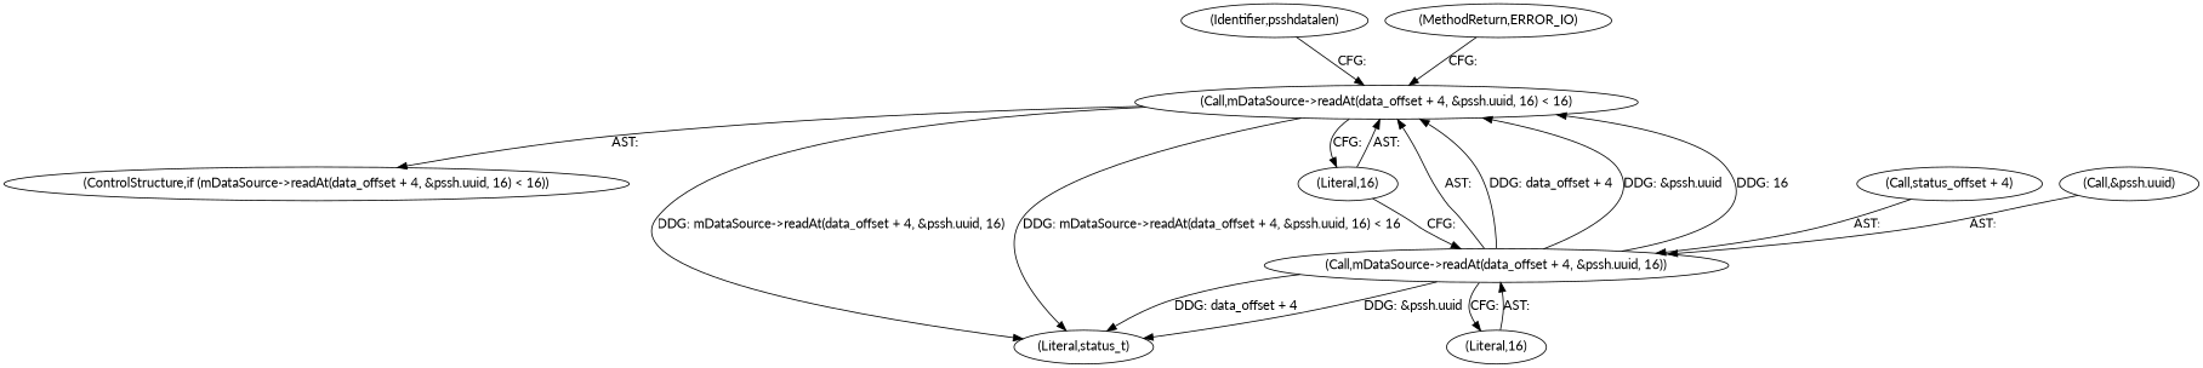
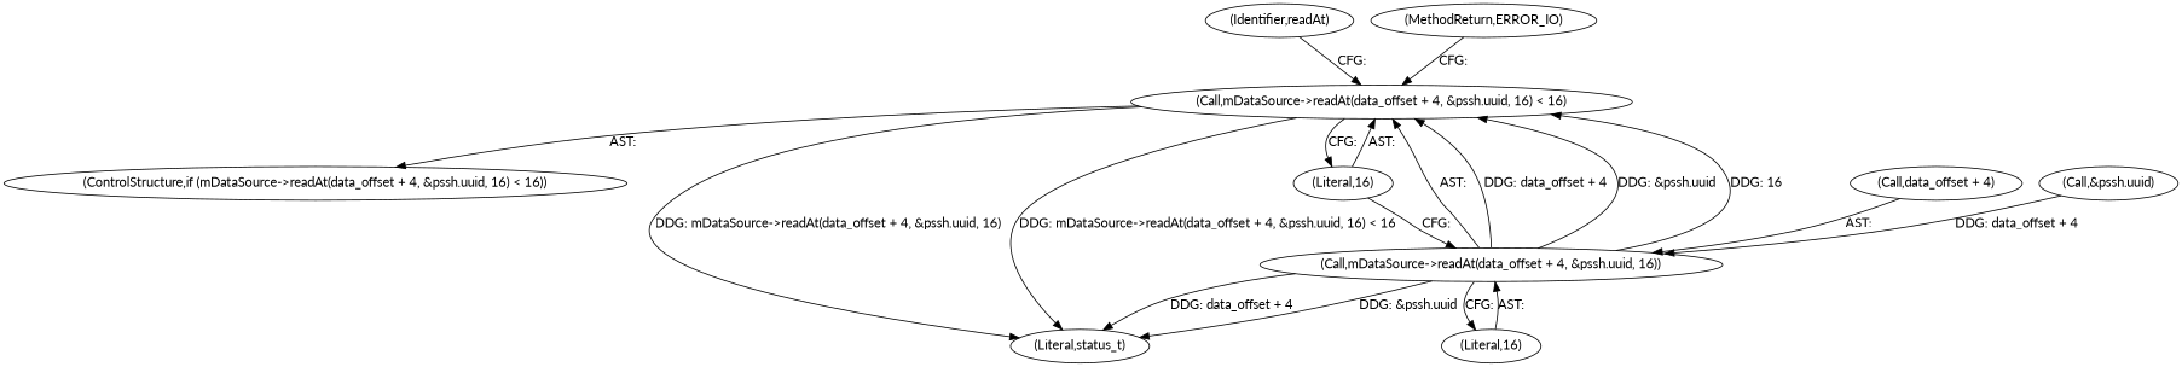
  digraph {
    fontname=Lato
    node [fontname=Lato]
    edge [fontname=Lato]
    n1 [label="(Call,mDataSource->readAt(data_offset + 4, &pssh.uuid, 16) < 16)"]
    n2 [label="(ControlStructure,if (mDataSource->readAt(data_offset + 4, &pssh.uuid, 16) < 16))"]
    n3 [label="(Literal,16)"]
    n4 [label="(Literal,status_t)"]
    n5 [label="(Call,mDataSource->readAt(data_offset + 4, &pssh.uuid, 16))"]
    n6 [label="(Literal,16)"]
-   n7 [label="(Identifier,psshdatalen)"]
-   n8 [label="(Call,status_offset + 4)"]
+   n7 [label="(Identifier,readAt)"]
+   n8 [label="(Call,data_offset + 4)"]
    n9 [label="(MethodReturn,ERROR_IO)"]
    n10 [label="(Call,&pssh.uuid)"]
    n1 -> n2 [label="AST: "]
    n1 -> n3 [label="CFG: "]
    n1 -> n4 [label="DDG: mDataSource->readAt(data_offset + 4, &pssh.uuid, 16)"]
    n1 -> n4 [label="DDG: mDataSource->readAt(data_offset + 4, &pssh.uuid, 16) < 16"]
    n3 -> n1 [label="AST: "]
    n3 -> n5 [label="CFG: "]
    n5 -> n1 [label="AST: "]
    n5 -> n1 [label="DDG: data_offset + 4"]
    n5 -> n1 [label="DDG: &pssh.uuid"]
    n5 -> n1 [label="DDG: 16"]
    n5 -> n4 [label="DDG: data_offset + 4"]
    n5 -> n4 [label="DDG: &pssh.uuid"]
    n5 -> n6 [label="CFG: "]
    n6 -> n5 [label="AST: "]
    n7 -> n1 [label="CFG: "]
    n8 -> n5 [label="AST: "]
    n9 -> n1 [label="CFG: "]
-   n10 -> n5 [label="AST: "]
+   n10 -> n5 [label="DDG: data_offset + 4"]
  }
